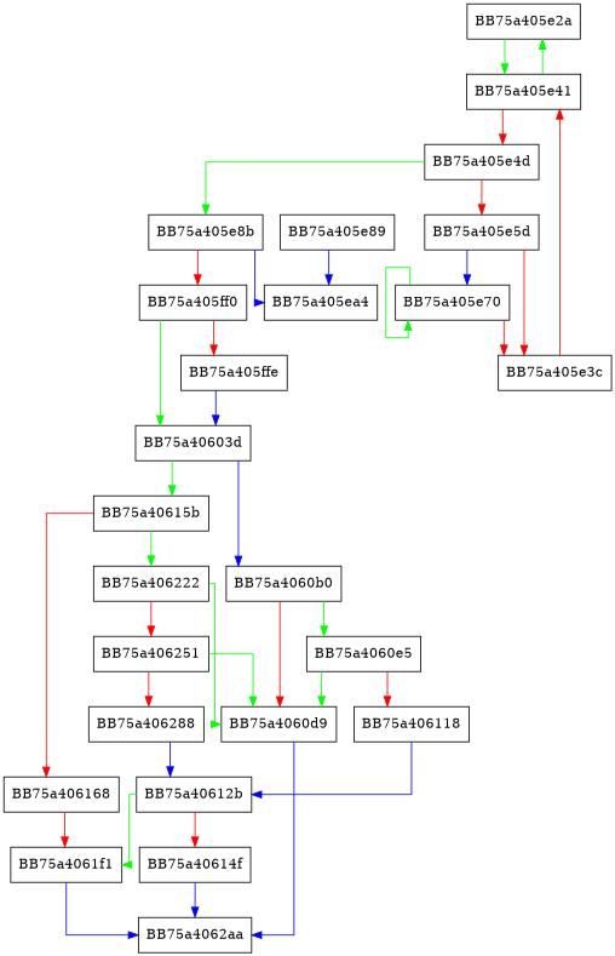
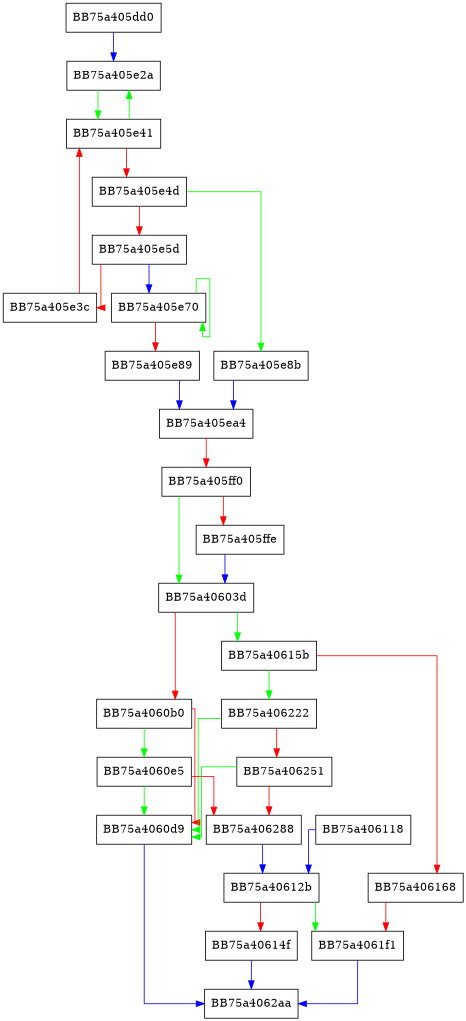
  digraph {
    splines=ortho
    node [shape=box]
    edge [color=red]
+   BB75a405dd0
    BB75a405e2a
    BB75a405e41
    BB75a405e4d
    BB75a405e3c
    BB75a405e8b
    BB75a405e5d
    BB75a405ea4
    BB75a405e70
    BB75a405ff0
    BB75a405e89
    BB75a40603d
    BB75a405ffe
    BB75a40615b
    BB75a4060b0
    BB75a406222
    BB75a406168
    BB75a4060e5
    BB75a4060d9
    BB75a406251
    BB75a4061f1
    BB75a406118
    BB75a4062aa
    BB75a40612b
    BB75a40614f
    BB75a406288
+   BB75a405dd0 -> BB75a405e2a [color=blue]
    BB75a405e2a -> BB75a405e41 [color=green]
    BB75a405e41 -> BB75a405e2a [color=green]
    BB75a405e41 -> BB75a405e4d
    BB75a405e4d -> BB75a405e8b [color=green]
    BB75a405e4d -> BB75a405e5d
    BB75a405e3c -> BB75a405e41
    BB75a405e8b -> BB75a405ea4 [color=blue]
    BB75a405e5d -> BB75a405e3c
    BB75a405e5d -> BB75a405e70 [color=blue]
-   BB75a405e8b -> BB75a405ff0
+   BB75a405ea4 -> BB75a405ff0
    BB75a405e70 -> BB75a405e70 [color=green]
-   BB75a405e70 -> BB75a405e3c
+   BB75a405e70 -> BB75a405e89
    BB75a405ff0 -> BB75a40603d [color=green]
    BB75a405ff0 -> BB75a405ffe
    BB75a405e89 -> BB75a405ea4 [color=blue]
    BB75a40603d -> BB75a40615b [color=green]
-   BB75a40603d -> BB75a4060b0 [color=blue]
+   BB75a40603d -> BB75a4060b0
    BB75a405ffe -> BB75a40603d [color=blue]
    BB75a40615b -> BB75a406222 [color=green]
    BB75a40615b -> BB75a406168
    BB75a4060b0 -> BB75a4060e5 [color=green]
    BB75a4060b0 -> BB75a4060d9
    BB75a406222 -> BB75a4060d9 [color=green]
    BB75a406222 -> BB75a406251
    BB75a406168 -> BB75a4061f1
    BB75a4060e5 -> BB75a4060d9 [color=green]
-   BB75a4060e5 -> BB75a406118
+   BB75a4060e5 -> BB75a406288
    BB75a4060d9 -> BB75a4062aa [color=blue]
    BB75a406251 -> BB75a4060d9 [color=green]
    BB75a406251 -> BB75a406288
    BB75a4061f1 -> BB75a4062aa [color=blue]
    BB75a406118 -> BB75a40612b [color=blue]
    BB75a40612b -> BB75a4061f1 [color=green]
    BB75a40612b -> BB75a40614f
    BB75a40614f -> BB75a4062aa [color=blue]
    BB75a406288 -> BB75a40612b [color=blue]
  }
